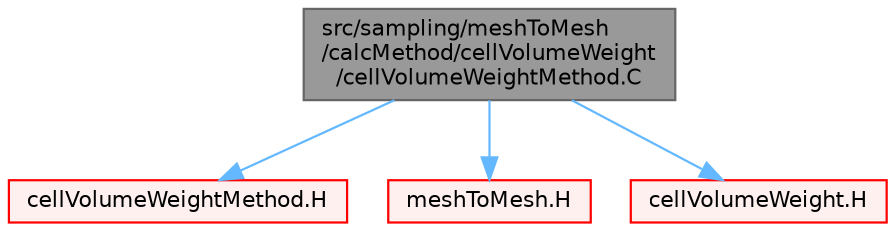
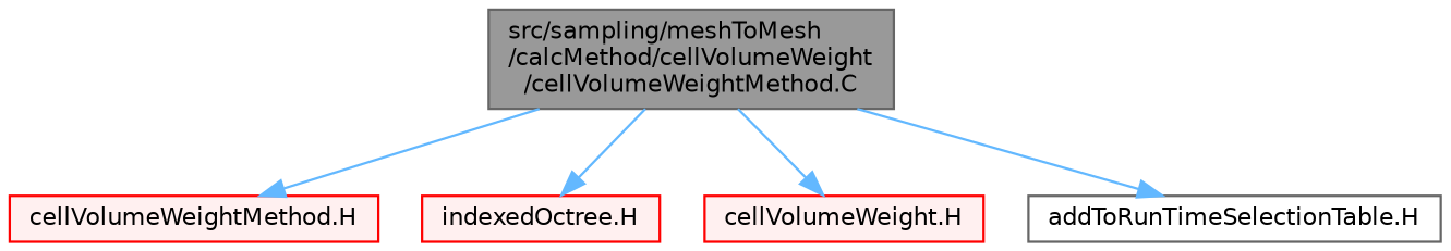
  digraph {
    node [color=red fillcolor="#FFF0F0" fontname=Helvetica fontsize=10 shape=box style=filled]
    edge [color=steelblue1 fontname=Helvetica fontsize=10 labelfontname=Helvetica labelfontsize=10 style=solid]
    n1 [color=gray40 fillcolor=grey60 fontcolor=black height=0.2 label="src/sampling/meshToMesh\l/calcMethod/cellVolumeWeight\l/cellVolumeWeightMethod.C" width=0.4]
    n2 [height=0.2 label="cellVolumeWeightMethod.H" width=0.4]
-   n3 [height=0.2 label="meshToMesh.H" width=0.4]
+   n3 [height=0.2 label="indexedOctree.H" width=0.4]
    n4 [height=0.2 label="cellVolumeWeight.H" width=0.4]
+   n5 [color=grey40 fillcolor=white height=0.2 label="addToRunTimeSelectionTable.H" width=0.4]
    n1 -> n2
    n1 -> n3
    n1 -> n4
+   n1 -> n5
  }
